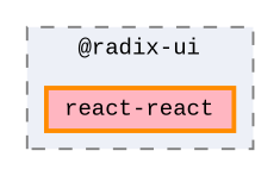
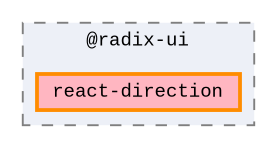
  digraph {
    compound=true
    fontname="Liberation Mono"
-   n1 [color=darkorange fillcolor=lightpink fontname="Liberation Mono" fontsize=10 height=0.2 label="react-react" shape=box style="filled,bold" width=0.4]
+   n1 [color=darkorange fillcolor=lightpink fontname="Liberation Mono" fontsize=10 height=0.2 label="react-direction" shape=box style="filled,bold" width=0.4]
    subgraph cluster_1 {
      bgcolor="#edf0f7"
      fontsize=10
      label="@radix-ui"
      pencolor=grey50
      style="filled,dashed"
      n1
    }
  }
